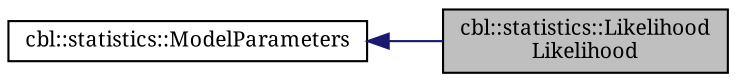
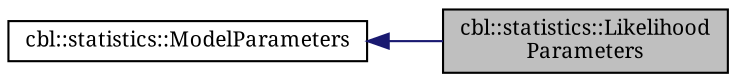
  digraph {
    rankdir=LR
    fontname="Noto Serif"
    node [color=black fontname="Noto Serif" fontsize=10 shape=record style=filled]
-   n1 [fillcolor=grey75 fontcolor=black height=0.2 label="cbl::statistics::Likelihood\lLikelihood" width=0.4]
+   n1 [fillcolor=grey75 fontcolor=black height=0.2 label="cbl::statistics::Likelihood\lParameters" width=0.4]
    n2 [fillcolor=white height=0.2 label="cbl::statistics::ModelParameters" width=0.4]
    n2 -> n1 [color=midnightblue dir=back fontname="Noto Serif" fontsize=10 labelfontname=Helvetica labelfontsize=10 style=solid]
  }
